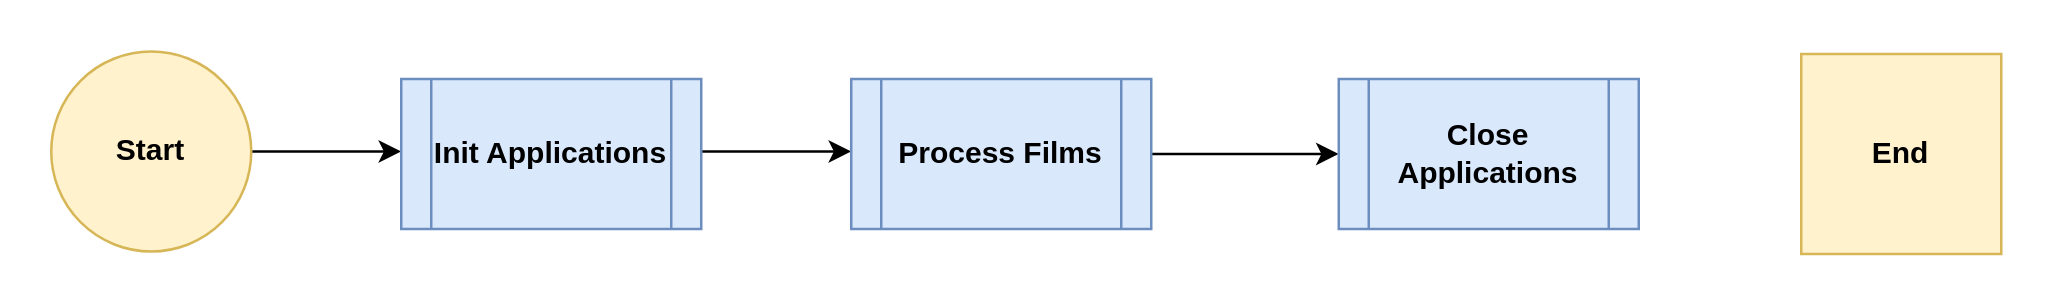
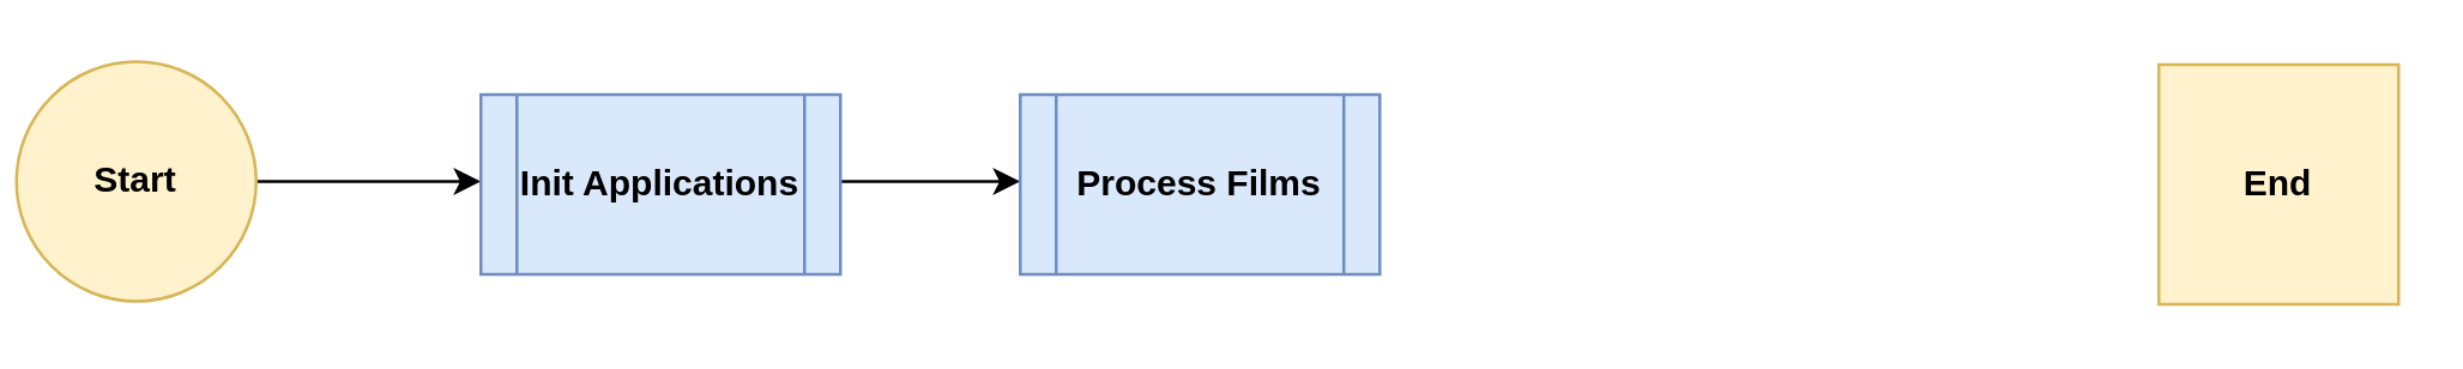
  <mxCell id="0" />
  <mxCell id="1" parent="0" />
  <mxCell id="2" style="edgeStyle=orthogonalEdgeStyle;rounded=0;orthogonalLoop=1;jettySize=auto;html=1;exitX=1;exitY=0.5;exitDx=0;exitDy=0;entryX=0;entryY=0;entryDx=0;entryDy=0;" parent="1" source="3" edge="1"><mxGeometry relative="1" as="geometry"><Array as="points"><mxPoint x="110" y="60" /><mxPoint x="110" y="60" /></Array><mxPoint x="160" y="60" as="targetPoint" /></mxGeometry></mxCell>
- <mxCell id="3" value="Start" style="ellipse;whiteSpace=wrap;html=1;aspect=fixed;fontStyle=1;fillColor=#fff2cc;strokeColor=#d6b656;fontColor=#000000;" parent="1" vertex="1"><mxGeometry x="20" y="20" width="80" height="80" as="geometry" /></mxCell>
+ <mxCell id="3" value="Start" style="ellipse;whiteSpace=wrap;html=1;aspect=fixed;fontStyle=1;fillColor=#fff2cc;strokeColor=#d6b656;fontColor=#000000;" parent="1" vertex="1"><mxGeometry x="5" y="20" width="80" height="80" as="geometry" /></mxCell>
  <mxCell id="4" style="edgeStyle=orthogonalEdgeStyle;rounded=0;orthogonalLoop=1;jettySize=auto;html=1;exitX=1;exitY=0;exitDx=0;exitDy=0;entryX=0;entryY=0.5;entryDx=0;entryDy=0;" parent="1" edge="1"><mxGeometry relative="1" as="geometry"><Array as="points"><mxPoint x="300" y="60" /><mxPoint x="300" y="60" /></Array><mxPoint x="280" y="60" as="sourcePoint" /><mxPoint x="340" y="60" as="targetPoint" /></mxGeometry></mxCell>
  <mxCell id="5" value="Init Applications" style="shape=process;whiteSpace=wrap;html=1;backgroundOutline=1;fillColor=#dae8fc;strokeColor=#6c8ebf;fontStyle=1;fontColor=#000000;" vertex="1" parent="1"><mxGeometry x="160" y="31" width="120" height="60" as="geometry" /></mxCell>
- <mxCell id="6" style="edgeStyle=orthogonalEdgeStyle;rounded=0;orthogonalLoop=1;jettySize=auto;html=1;exitX=1;exitY=0.5;exitDx=0;exitDy=0;entryX=0;entryY=0.5;entryDx=0;entryDy=0;" edge="1" parent="1" source="7" target="8"><mxGeometry relative="1" as="geometry" /></mxCell>
  <mxCell id="7" value="Process Films" style="shape=process;whiteSpace=wrap;html=1;backgroundOutline=1;fillColor=#dae8fc;strokeColor=#6c8ebf;fontStyle=1;fontColor=#000000;" vertex="1" parent="1"><mxGeometry x="340" y="31" width="120" height="60" as="geometry" /></mxCell>
- <mxCell id="8" value="Close Applications" style="shape=process;whiteSpace=wrap;html=1;backgroundOutline=1;fillColor=#dae8fc;strokeColor=#6c8ebf;fontStyle=1;fontColor=#000000;" vertex="1" parent="1"><mxGeometry x="535" y="31" width="120" height="60" as="geometry" /></mxCell>
  <mxCell id="9" value="End" style="whiteSpace=wrap;html=1;aspect=fixed;fillColor=#fff2cc;strokeColor=#d6b656;fontStyle=1;fontColor=#000000;rounded=0;" vertex="1" parent="1"><mxGeometry x="720" y="21" width="80" height="80" as="geometry" /></mxCell>
